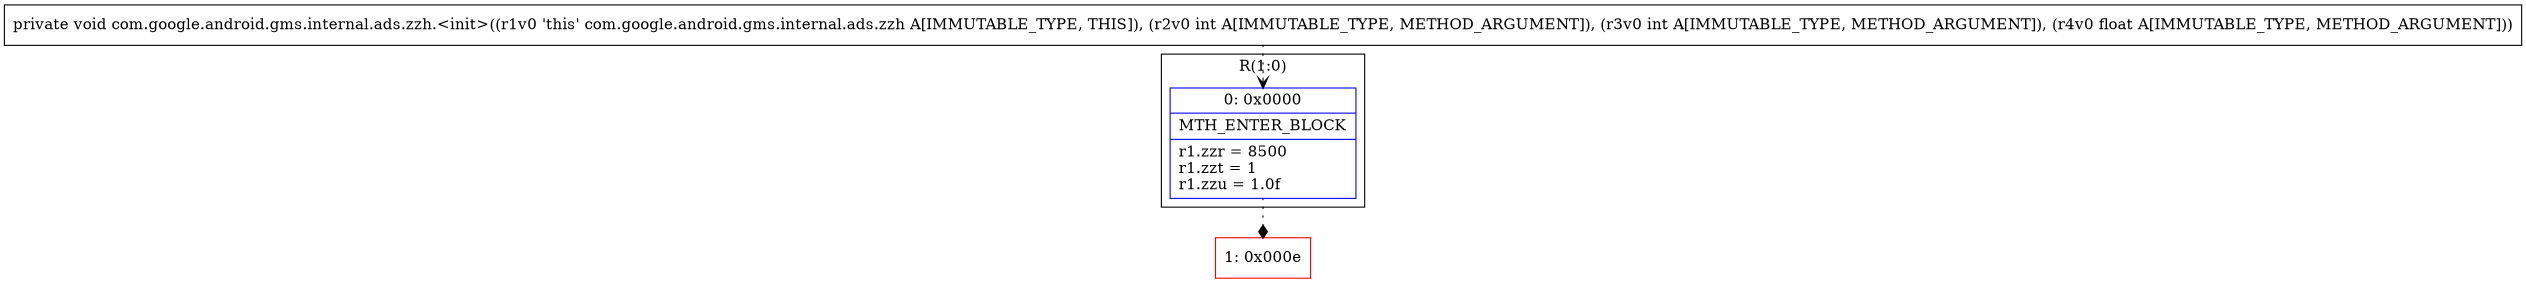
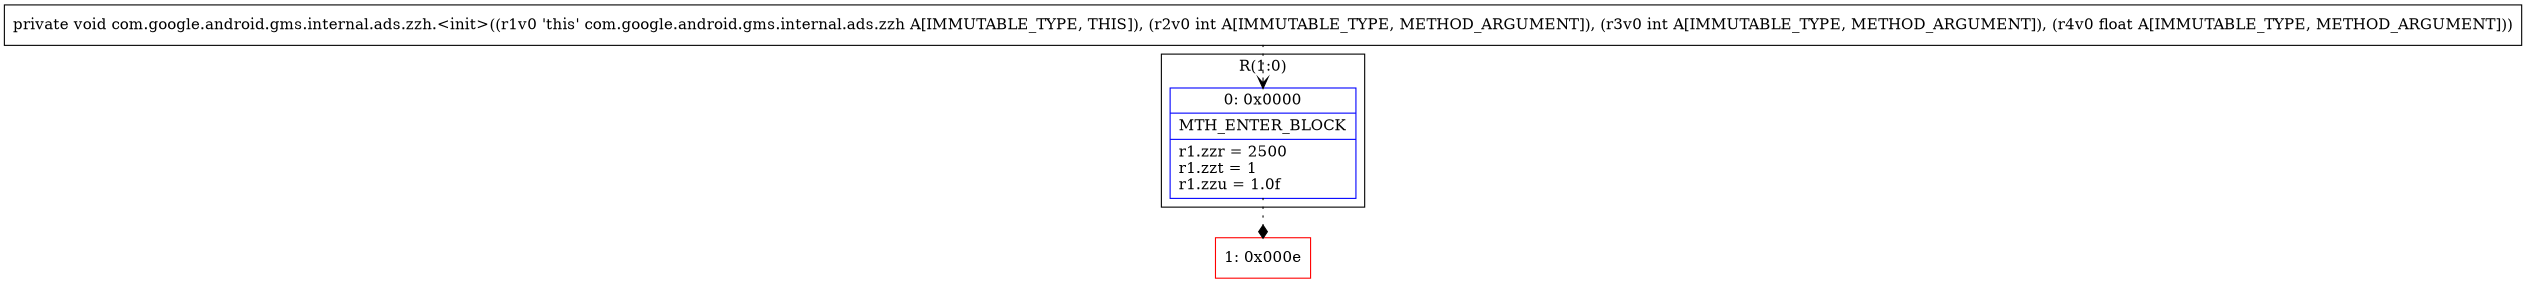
  digraph {
    fontname="DejaVu Serif"
    node [shape=record fontname="DejaVu Serif"]
    edge [style=dotted fontname="DejaVu Serif"]
-   n1 [color=blue label="{0\:\ 0x0000|MTH_ENTER_BLOCK\l|r1.zzr = 8500\lr1.zzt = 1\lr1.zzu = 1.0f\l}"]
+   n1 [color=blue label="{0\:\ 0x0000|MTH_ENTER_BLOCK\l|r1.zzr = 2500\lr1.zzt = 1\lr1.zzu = 1.0f\l}"]
    n2 [color=red label="{1\:\ 0x000e}"]
    n3 [label="{private void com.google.android.gms.internal.ads.zzh.\<init\>((r1v0 'this' com.google.android.gms.internal.ads.zzh A[IMMUTABLE_TYPE, THIS]), (r2v0 int A[IMMUTABLE_TYPE, METHOD_ARGUMENT]), (r3v0 int A[IMMUTABLE_TYPE, METHOD_ARGUMENT]), (r4v0 float A[IMMUTABLE_TYPE, METHOD_ARGUMENT])) }"]
    subgraph cluster_1 {
      label="R(1:0)"
      n1
    }
    n1 -> n2 [arrowhead=diamond]
    n3 -> n1 [arrowhead=vee]
  }
